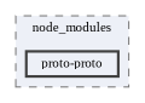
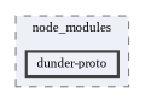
  digraph {
    compound=true
    fontname="Liberation Serif"
-   n1 [color=grey25 fillcolor="#edf0f7" fontname="Liberation Serif" fontsize=10 height=0.2 label="proto-proto" shape=box style="filled,bold" width=0.4]
+   n1 [color=grey25 fillcolor="#edf0f7" fontname="Liberation Serif" fontsize=10 height=0.2 label="dunder-proto" shape=box style="filled,bold" width=0.4]
    subgraph cluster_1 {
      bgcolor="#edf0f7"
      fontsize=10
      label=node_modules
      pencolor=grey50
      style="filled,dashed"
      n1
    }
  }
